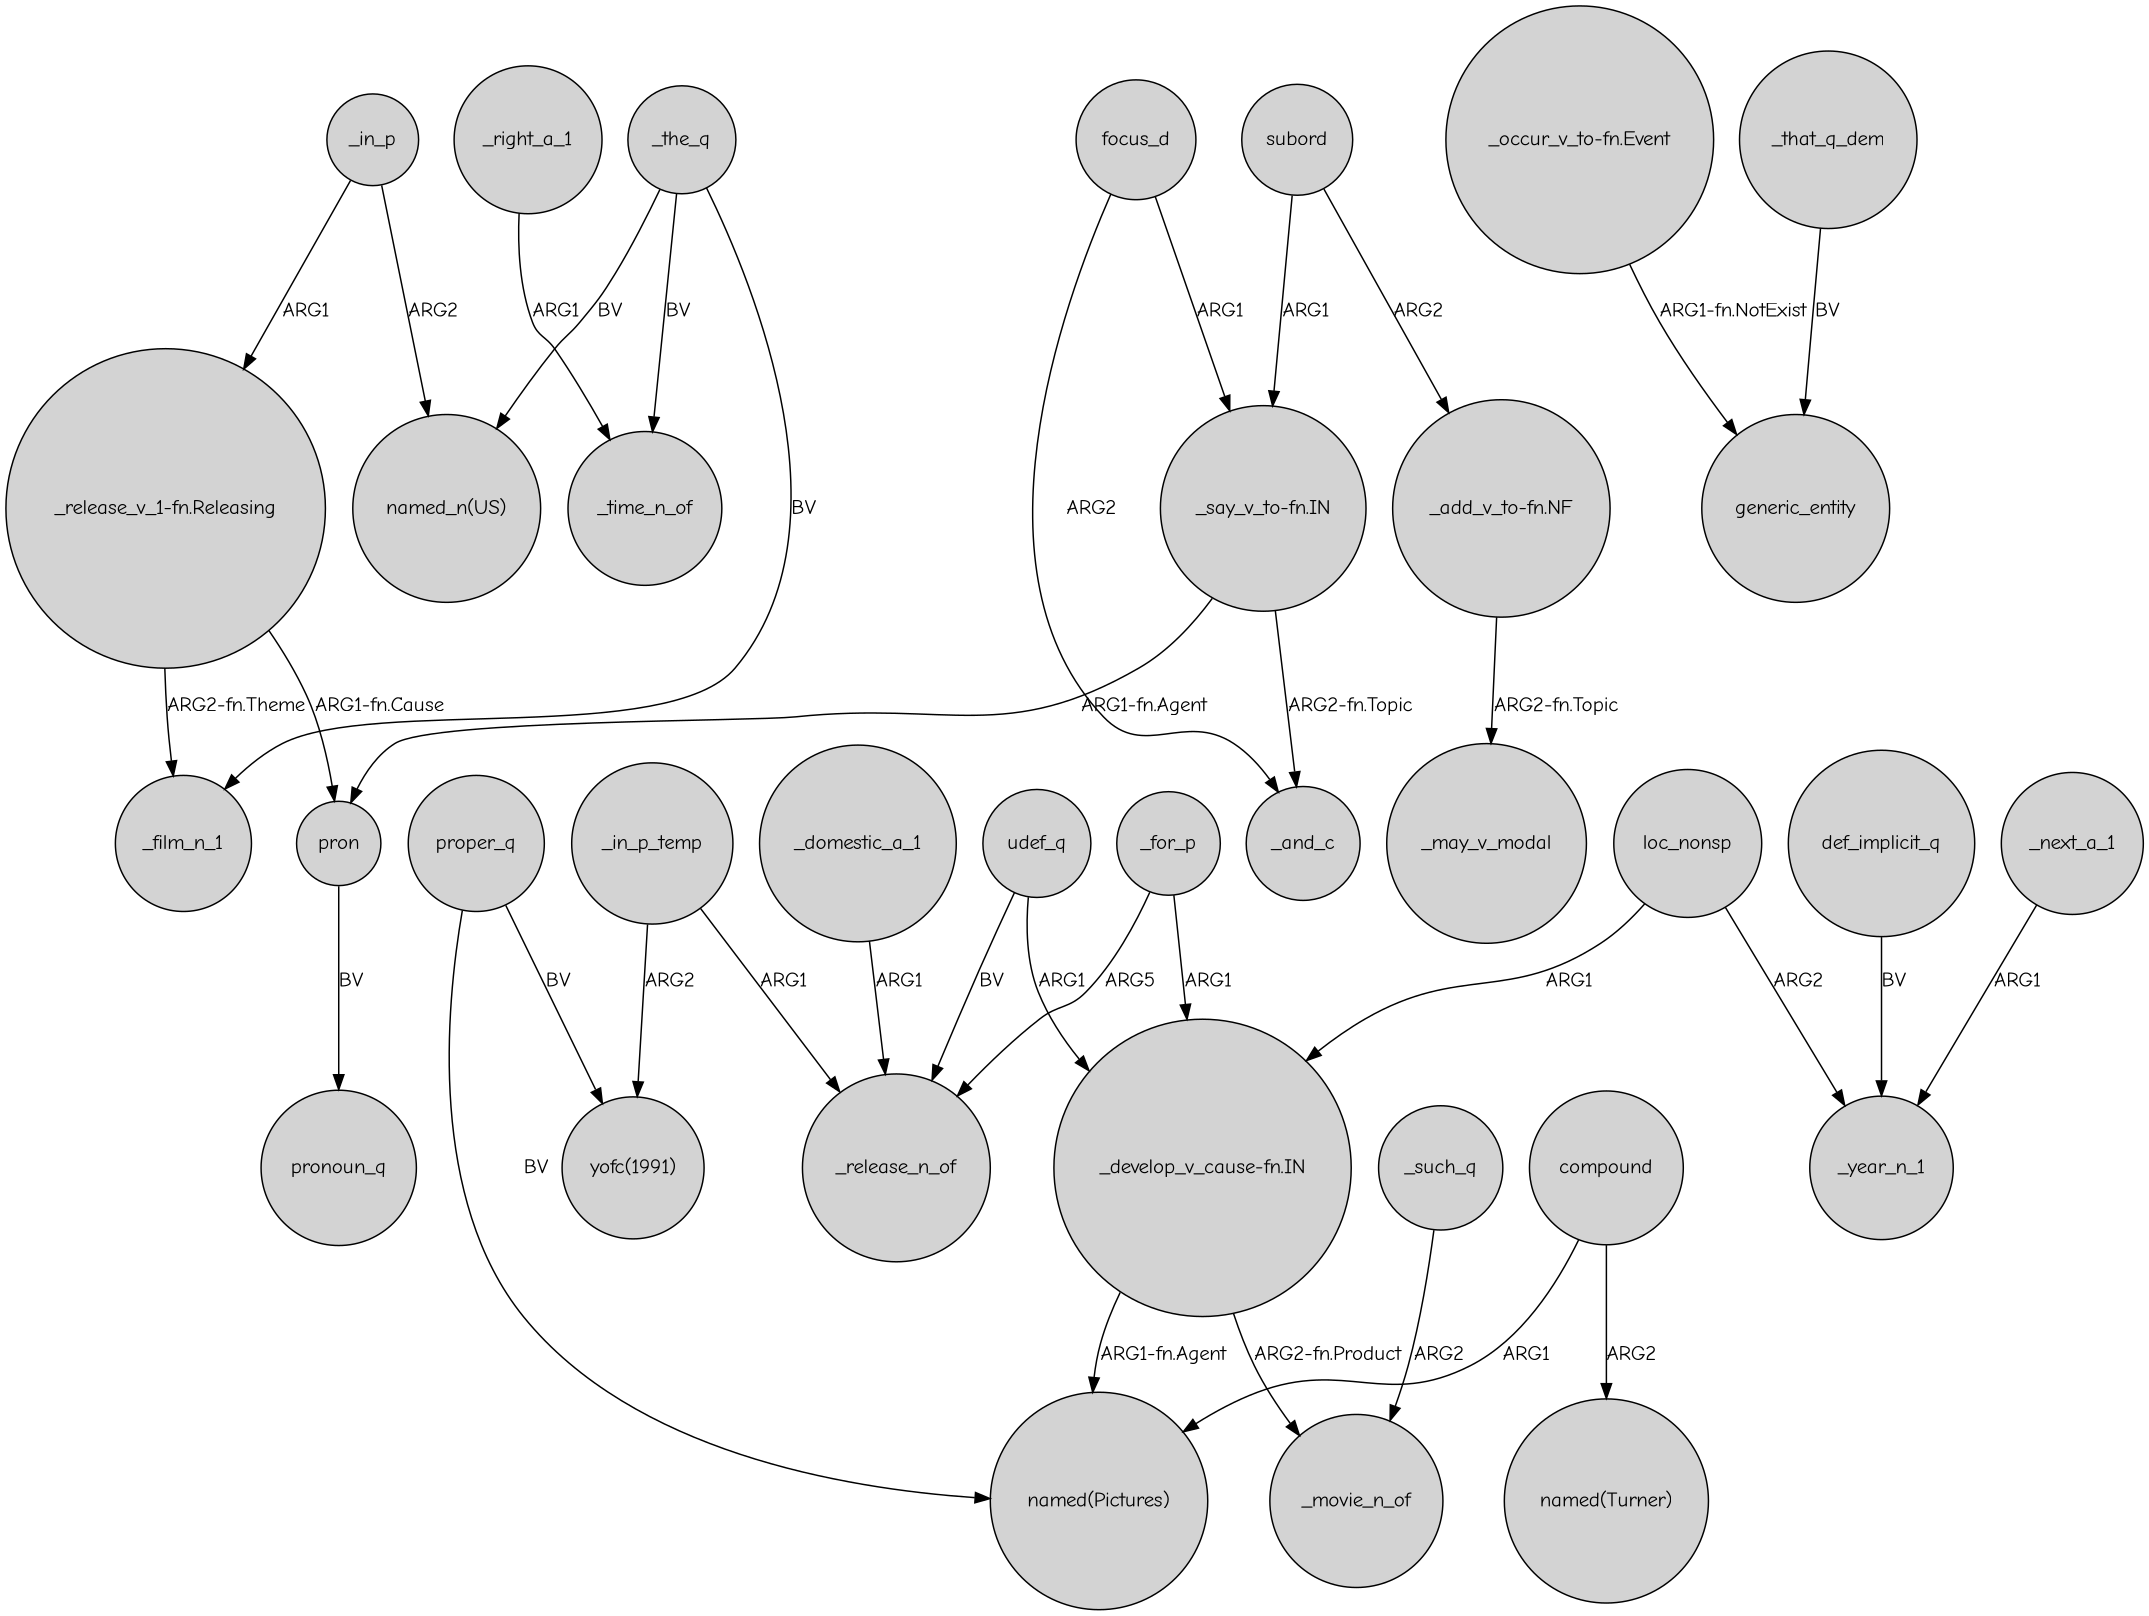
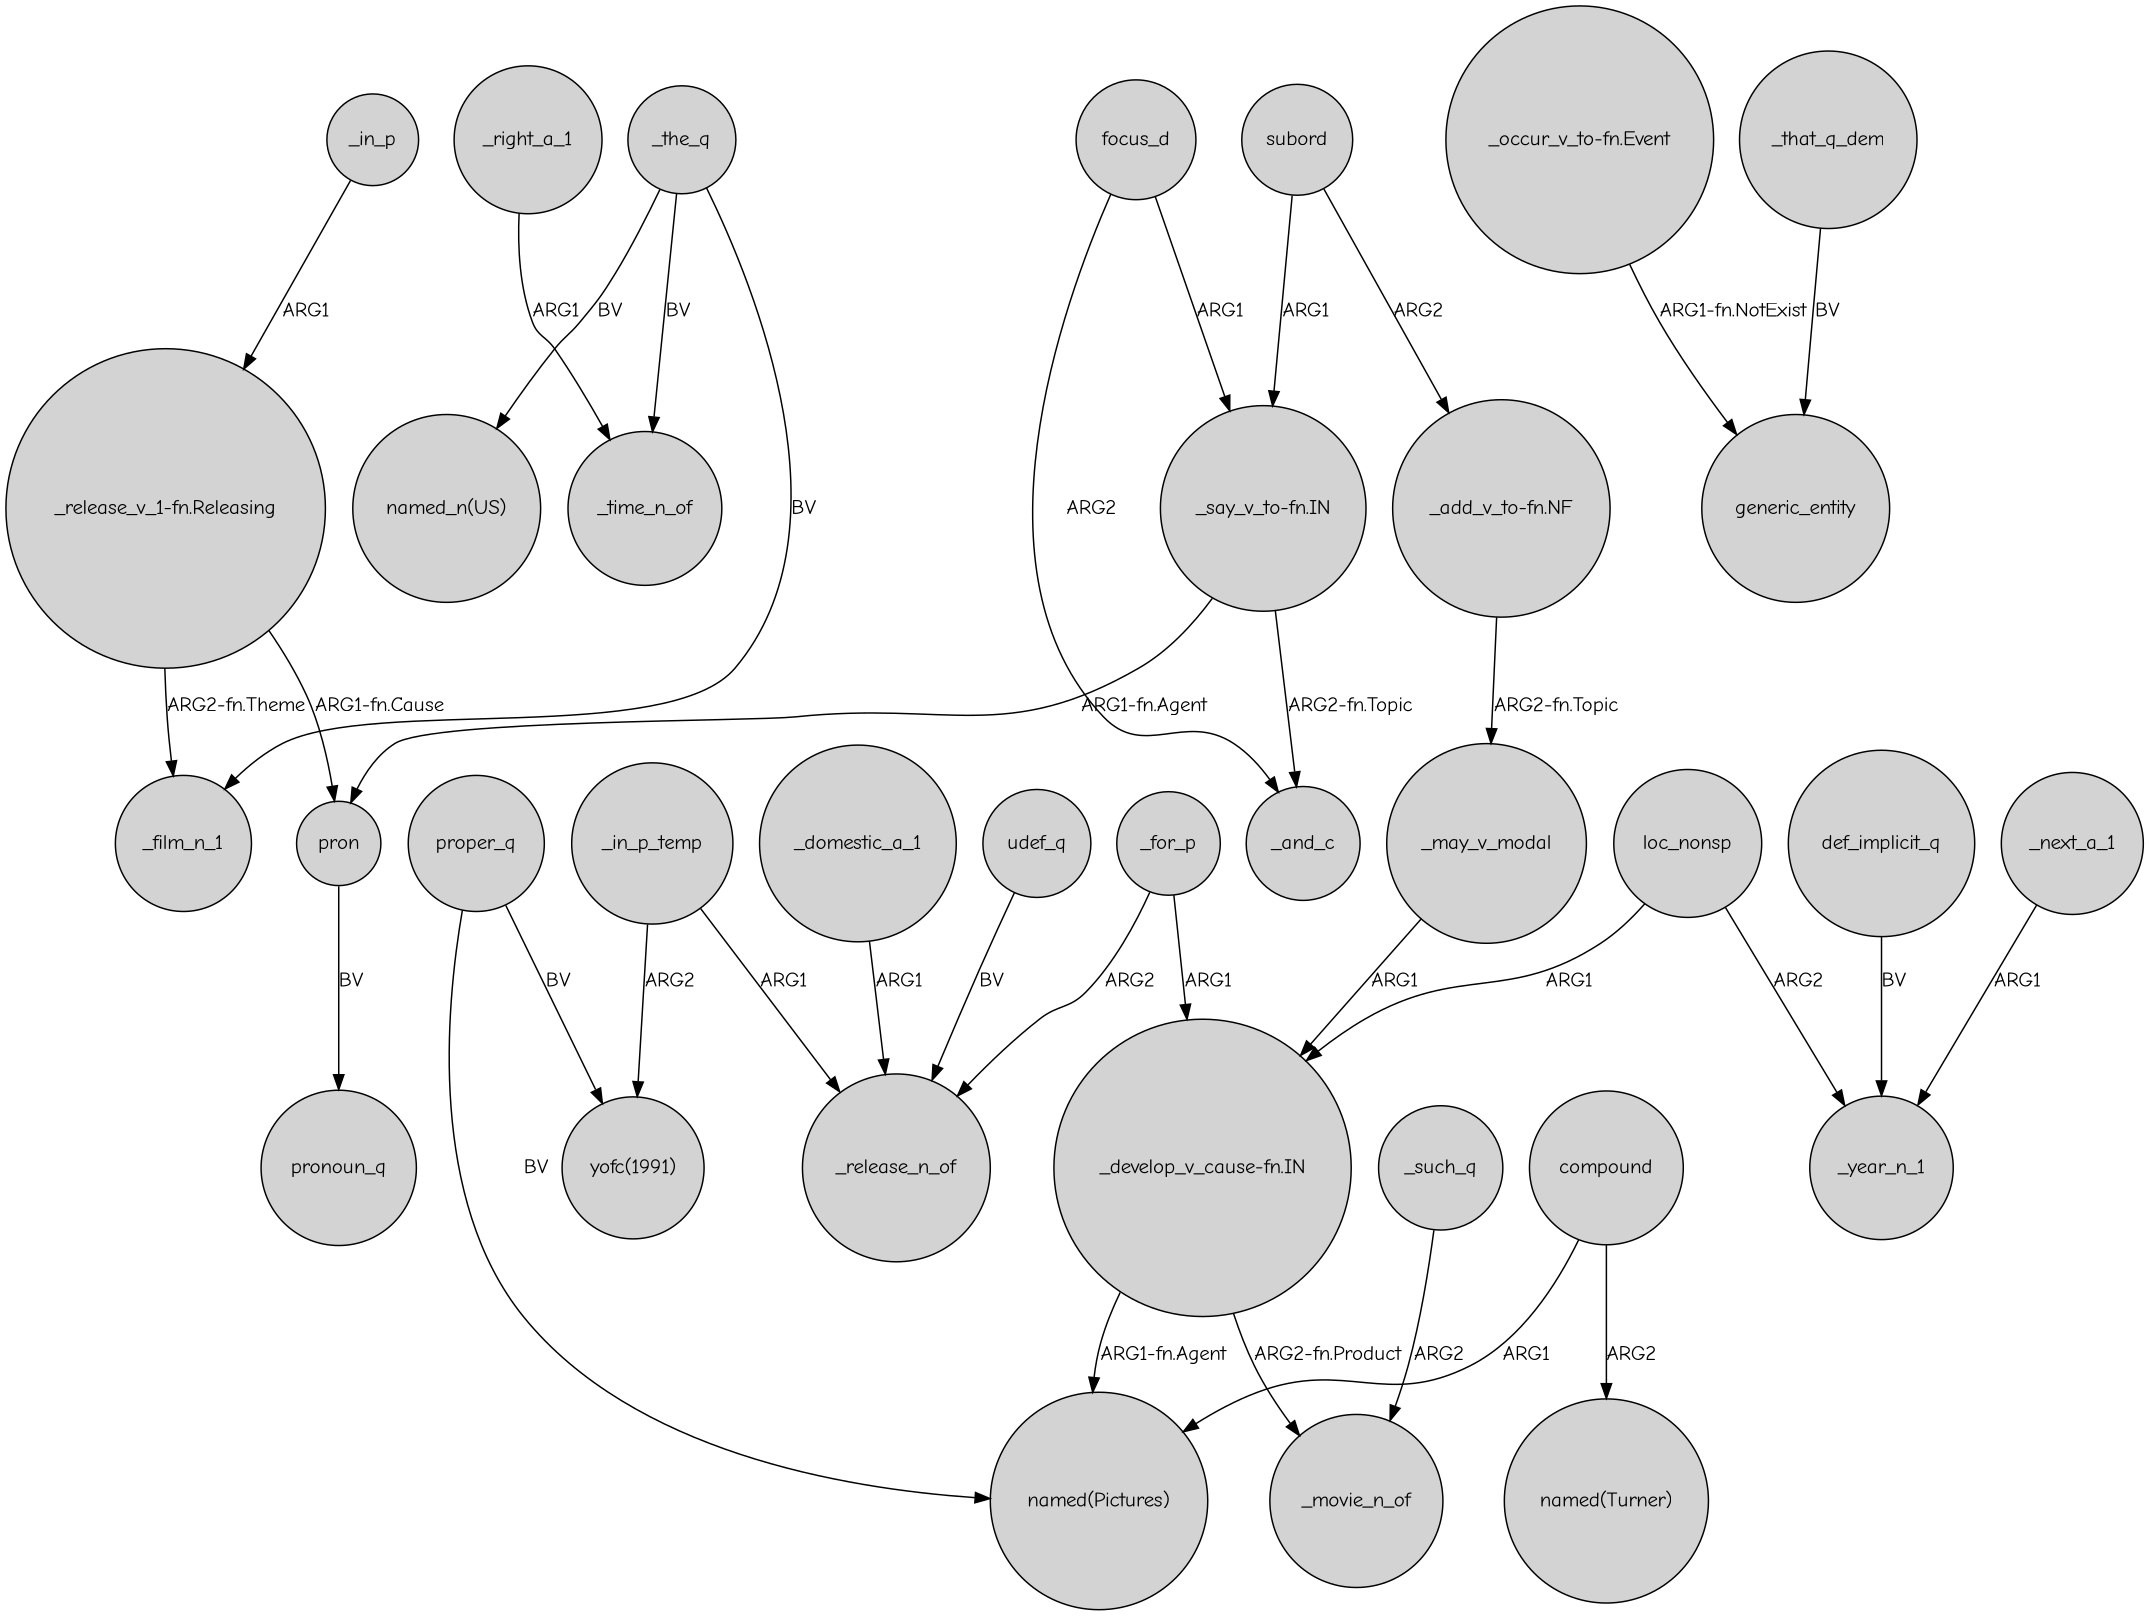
  digraph {
    fontname="Comic Neue"
    node [fontname="Comic Neue" shape=circle style=filled]
    edge [fontname="Comic Neue"]
    subord
    "_add_v_to-fn.NF"
    "_say_v_to-fn.IN"
    _may_v_modal
    pron
    _and_c
    "_develop_v_cause-fn.IN"
    "_occur_v_to-fn.Event"
    generic_entity
    "_release_v_1-fn.Releasing"
    _film_n_1
    _right_a_1
    _time_n_of
    proper_q
    "yofc(1991)"
    "named(Pictures)"
    def_implicit_q
    _year_n_1
    _that_q_dem
    pronoun_q
    _for_p
    _release_n_of
    _movie_n_of
    compound
    "named(Turner)"
    _in_p
    "named_n(US)"
    _domestic_a_1
    focus_d
    _the_q
    udef_q
    _next_a_1
    loc_nonsp
    _in_p_temp
    _such_q
    subord -> "_add_v_to-fn.NF" [label=ARG2]
    subord -> "_say_v_to-fn.IN" [label=ARG1]
    "_add_v_to-fn.NF" -> _may_v_modal [label="ARG2-fn.Topic"]
    "_say_v_to-fn.IN" -> pron [label="ARG1-fn.Agent"]
    "_say_v_to-fn.IN" -> _and_c [label="ARG2-fn.Topic"]
-   udef_q -> "_develop_v_cause-fn.IN" [label=ARG1]
+   _may_v_modal -> "_develop_v_cause-fn.IN" [label=ARG1]
    pron -> pronoun_q [label=BV]
    "_develop_v_cause-fn.IN" -> "named(Pictures)" [label="ARG1-fn.Agent"]
    "_develop_v_cause-fn.IN" -> _movie_n_of [label="ARG2-fn.Product"]
    "_occur_v_to-fn.Event" -> generic_entity [label="ARG1-fn.NotExist"]
    "_release_v_1-fn.Releasing" -> pron [label="ARG1-fn.Cause"]
    "_release_v_1-fn.Releasing" -> _film_n_1 [label="ARG2-fn.Theme"]
    _right_a_1 -> _time_n_of [label=ARG1]
    proper_q -> "yofc(1991)" [label=BV]
    proper_q -> "named(Pictures)" [label=BV]
    def_implicit_q -> _year_n_1 [label=BV]
    _that_q_dem -> generic_entity [label=BV]
    _for_p -> "_develop_v_cause-fn.IN" [label=ARG1]
-   _for_p -> _release_n_of [label=ARG5]
+   _for_p -> _release_n_of [label=ARG2]
    compound -> "named(Pictures)" [label=ARG1]
    compound -> "named(Turner)" [label=ARG2]
    _in_p -> "_release_v_1-fn.Releasing" [label=ARG1]
-   _in_p -> "named_n(US)" [label=ARG2]
    _domestic_a_1 -> _release_n_of [label=ARG1]
    focus_d -> "_say_v_to-fn.IN" [label=ARG1]
    focus_d -> _and_c [label=ARG2]
    _the_q -> _film_n_1 [label=BV]
    _the_q -> _time_n_of [label=BV]
    _the_q -> "named_n(US)" [label=BV]
    udef_q -> _release_n_of [label=BV]
    _next_a_1 -> _year_n_1 [label=ARG1]
    loc_nonsp -> "_develop_v_cause-fn.IN" [label=ARG1]
    loc_nonsp -> _year_n_1 [label=ARG2]
    _in_p_temp -> "yofc(1991)" [label=ARG2]
    _in_p_temp -> _release_n_of [label=ARG1]
    _such_q -> _movie_n_of [label=ARG2]
  }
